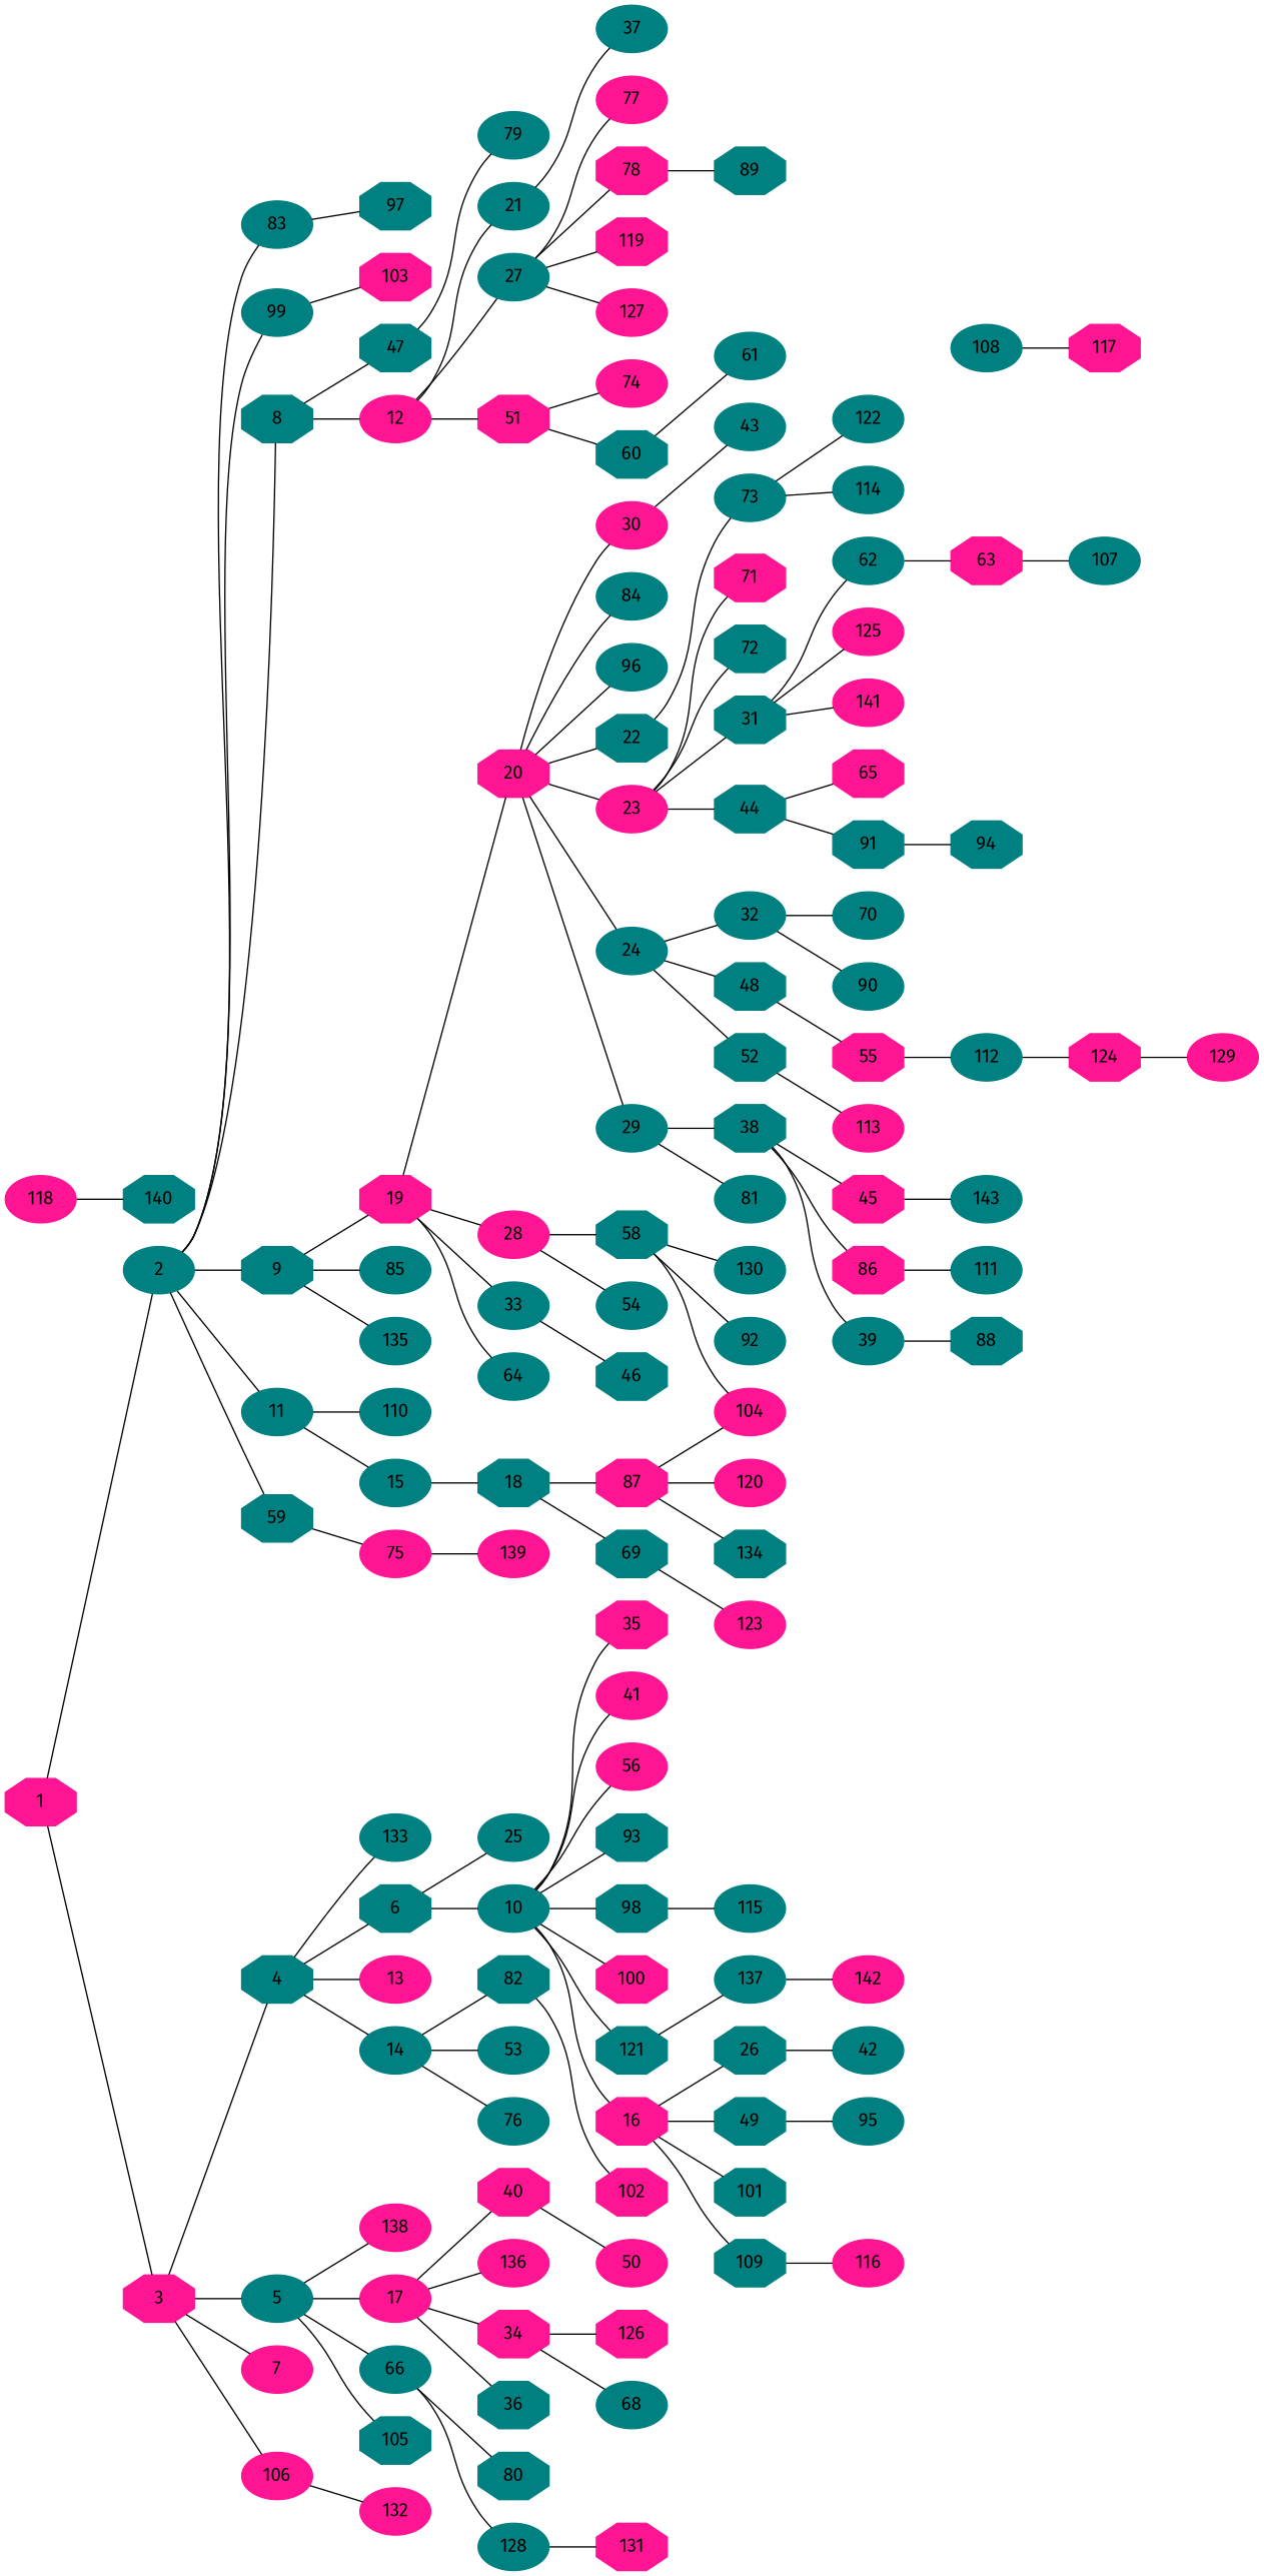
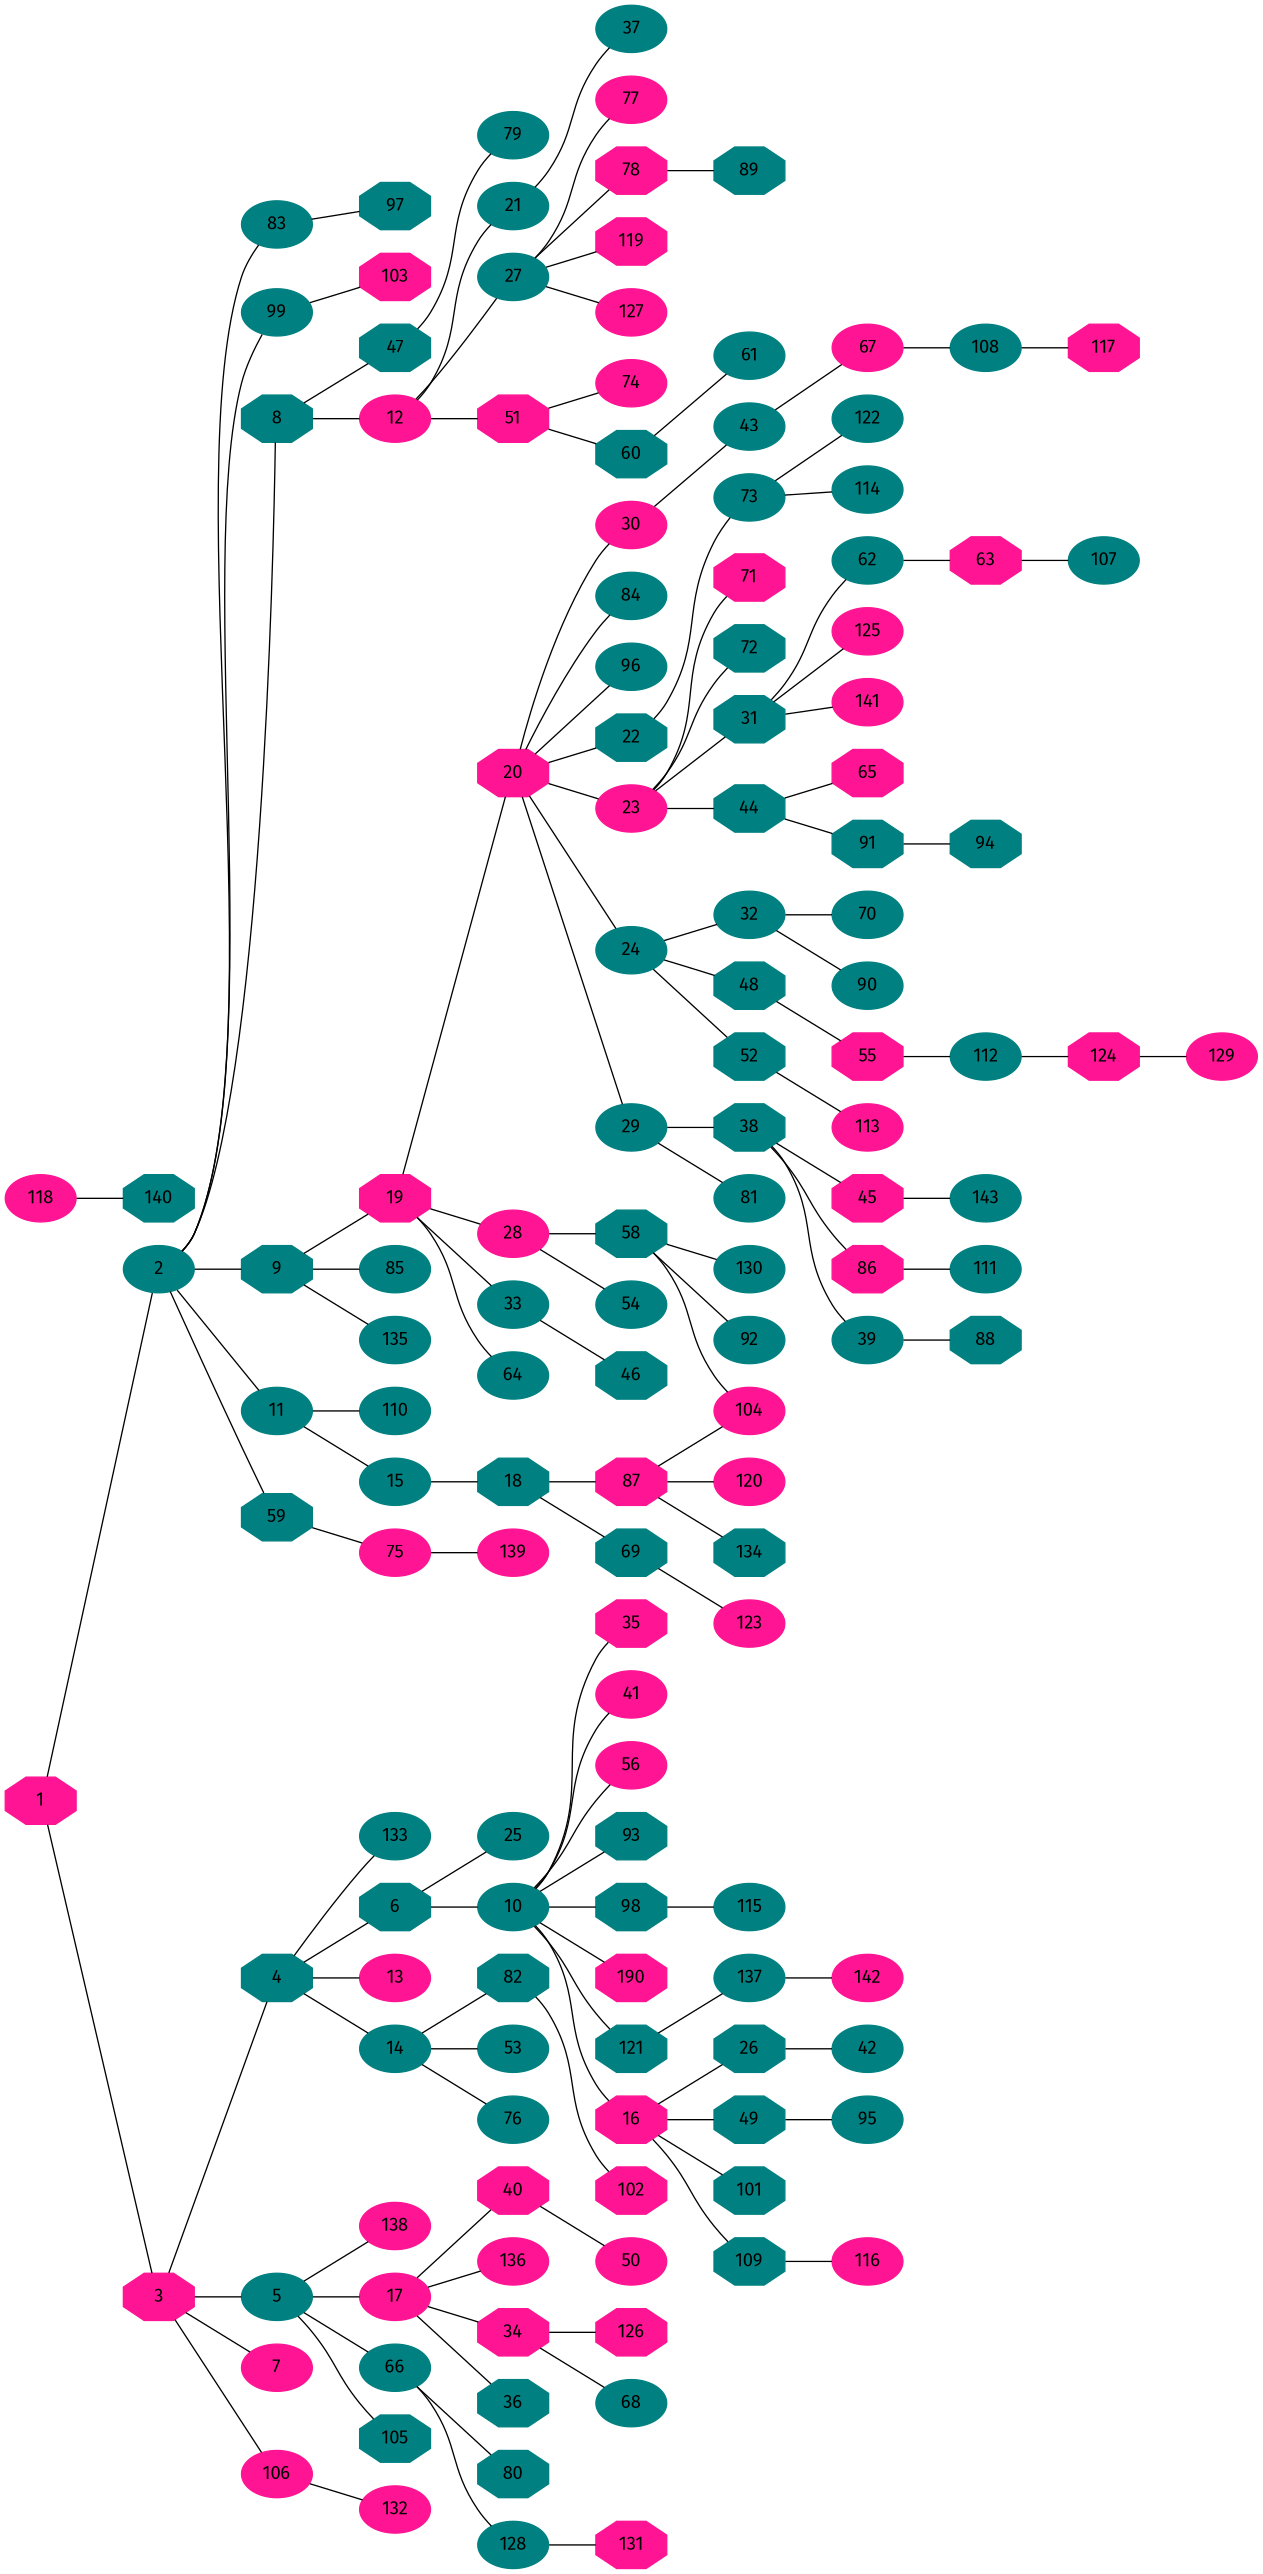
  graph {
    fontname="Fira Sans"
    rankdir=LR
    node [color=teal fontname="Fira Sans" shape=ellipse style=filled]
    edge [fontname="Fira Sans"]
    1 [color=deeppink shape=octagon]
    2
    3 [color=deeppink shape=octagon]
    8 [shape=octagon]
    9 [shape=octagon]
    11
    59 [shape=octagon]
    83
    99
    4 [shape=octagon]
    5
    7 [color=deeppink]
    106 [color=deeppink]
    12 [color=deeppink]
    47 [shape=octagon]
    19 [color=deeppink shape=octagon]
    85
    135
    15
    110
    75 [color=deeppink]
    97 [shape=octagon]
    103 [color=deeppink shape=octagon]
    6 [shape=octagon]
    13 [color=deeppink]
    14
    133
    17 [color=deeppink]
    66
    105 [shape=octagon]
    138 [color=deeppink]
    132 [color=deeppink]
    10
    25
    53
    76
    82 [shape=octagon]
    34 [color=deeppink shape=octagon]
    36 [shape=octagon]
    40 [color=deeppink shape=octagon]
    136 [color=deeppink]
    80 [shape=octagon]
    128
    16 [color=deeppink shape=octagon]
    35 [color=deeppink shape=octagon]
    41 [color=deeppink]
    56 [color=deeppink]
    93 [shape=octagon]
    98 [shape=octagon]
-   100 [color=deeppink shape=octagon]
+   100 [color=deeppink shape=octagon label=190]
    121 [shape=octagon]
    21
    27
    51 [color=deeppink shape=octagon]
    79
    20 [color=deeppink shape=octagon]
    28 [color=deeppink]
    33
    64
    26 [shape=octagon]
    49 [shape=octagon]
    101 [shape=octagon]
    109 [shape=octagon]
    115
    137
    18 [shape=octagon]
    37
    77 [color=deeppink]
    78 [color=deeppink shape=octagon]
    119 [color=deeppink shape=octagon]
    127 [color=deeppink]
    60 [shape=octagon]
    74 [color=deeppink]
    102 [color=deeppink shape=octagon]
    69 [shape=octagon]
    87 [color=deeppink shape=octagon]
    42
    95
    116 [color=deeppink]
    68
    126 [color=deeppink shape=octagon]
    50 [color=deeppink]
    123 [color=deeppink]
    104 [color=deeppink]
    120 [color=deeppink]
    134 [shape=octagon]
    22 [shape=octagon]
    23 [color=deeppink]
    24
    29
    30 [color=deeppink]
    84
    96
    54
    58 [shape=octagon]
    46 [shape=octagon]
    73
    31 [shape=octagon]
    44 [shape=octagon]
    71 [color=deeppink shape=octagon]
    72 [shape=octagon]
    32
    48 [shape=octagon]
    52 [shape=octagon]
    38 [shape=octagon]
    81
    43
    114
    122
    62
    125 [color=deeppink]
    141 [color=deeppink]
    65 [color=deeppink shape=octagon]
    91 [shape=octagon]
    70
    90
    55 [color=deeppink shape=octagon]
    113 [color=deeppink]
    89 [shape=octagon]
    92
    130
    39
    45 [color=deeppink shape=octagon]
    86 [color=deeppink shape=octagon]
+   67 [color=deeppink]
    63 [color=deeppink shape=octagon]
    88 [shape=octagon]
    143
    111
    108
    94 [shape=octagon]
    112
    61
    124 [color=deeppink shape=octagon]
    139 [color=deeppink]
    107
    131 [color=deeppink shape=octagon]
    117 [color=deeppink shape=octagon]
    118 [color=deeppink]
    140 [shape=octagon]
    129 [color=deeppink]
    142 [color=deeppink]
    1 -- 2
    1 -- 3
    2 -- 8
    2 -- 9
    2 -- 11
    2 -- 59
    2 -- 83
    2 -- 99
    3 -- 4
    3 -- 5
    3 -- 7
    3 -- 106
    8 -- 12
    8 -- 47
    9 -- 19
    9 -- 85
    9 -- 135
    11 -- 15
    11 -- 110
    59 -- 75
    83 -- 97
    99 -- 103
    4 -- 6
    4 -- 13
    4 -- 14
    4 -- 133
    5 -- 17
    5 -- 66
    5 -- 105
    5 -- 138
    106 -- 132
    12 -- 21
    12 -- 27
    12 -- 51
    47 -- 79
    19 -- 20
    19 -- 28
    19 -- 33
    19 -- 64
    15 -- 18
    75 -- 139
    6 -- 10
    6 -- 25
    14 -- 53
    14 -- 76
    14 -- 82
    17 -- 34
    17 -- 36
    17 -- 40
    17 -- 136
    66 -- 80
    66 -- 128
    10 -- 16
    10 -- 35
    10 -- 41
    10 -- 56
    10 -- 93
    10 -- 98
    10 -- 100
    10 -- 121
    82 -- 102
    34 -- 68
    34 -- 126
    40 -- 50
    128 -- 131
    16 -- 26
    16 -- 49
    16 -- 101
    16 -- 109
    98 -- 115
    121 -- 137
    21 -- 37
    27 -- 77
    27 -- 78
    27 -- 119
    27 -- 127
    51 -- 60
    51 -- 74
    20 -- 22
    20 -- 23
    20 -- 24
    20 -- 29
    20 -- 30
    20 -- 84
    20 -- 96
    28 -- 54
    28 -- 58
    33 -- 46
    26 -- 42
    49 -- 95
    109 -- 116
    137 -- 142
    18 -- 69
    18 -- 87
    78 -- 89
    60 -- 61
    69 -- 123
    87 -- 104
    87 -- 120
    87 -- 134
    22 -- 73
    23 -- 31
    23 -- 44
    23 -- 71
    23 -- 72
    24 -- 32
    24 -- 48
    24 -- 52
    29 -- 38
    29 -- 81
    30 -- 43
    58 -- 104
    58 -- 92
    58 -- 130
    73 -- 114
    73 -- 122
    31 -- 62
    31 -- 125
    31 -- 141
    44 -- 65
    44 -- 91
    32 -- 70
    32 -- 90
    48 -- 55
    52 -- 113
    38 -- 39
    38 -- 45
    38 -- 86
+   43 -- 67
    62 -- 63
    91 -- 94
    55 -- 112
    39 -- 88
    45 -- 143
    86 -- 111
+   67 -- 108
    63 -- 107
    108 -- 117
    112 -- 124
    124 -- 129
    118 -- 140
  }
